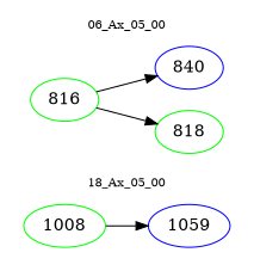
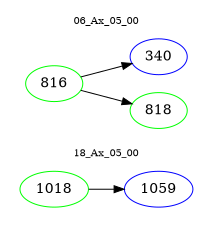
  digraph {
    rankdir=LR
    node [color=green]
    edge [color=black]
-   n1 [label=1008]
+   n1 [label=1018]
    n2 [color=blue label=1059]
    n3 [label=816]
    n4 [label=818]
-   n5 [color=blue label=840]
+   n5 [color=blue label=340]
    subgraph cluster_1 {
      color=white
      fontsize=10
      label="18_Ax_05_00"
      n1
      n2
    }
    subgraph cluster_2 {
      color=white
      fontsize=10
      label="06_Ax_05_00"
      n3
      n4
      n5
    }
    n1 -> n2
    n3 -> n4
    n3 -> n5
  }
